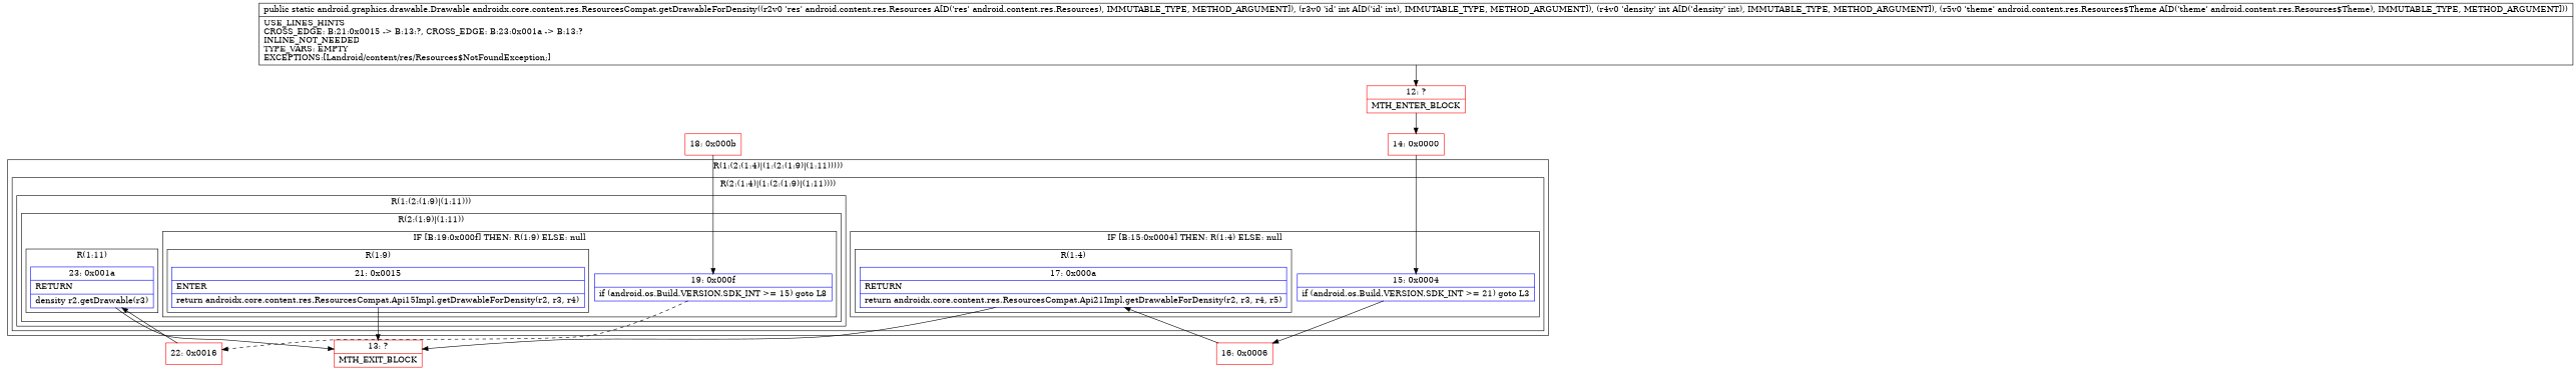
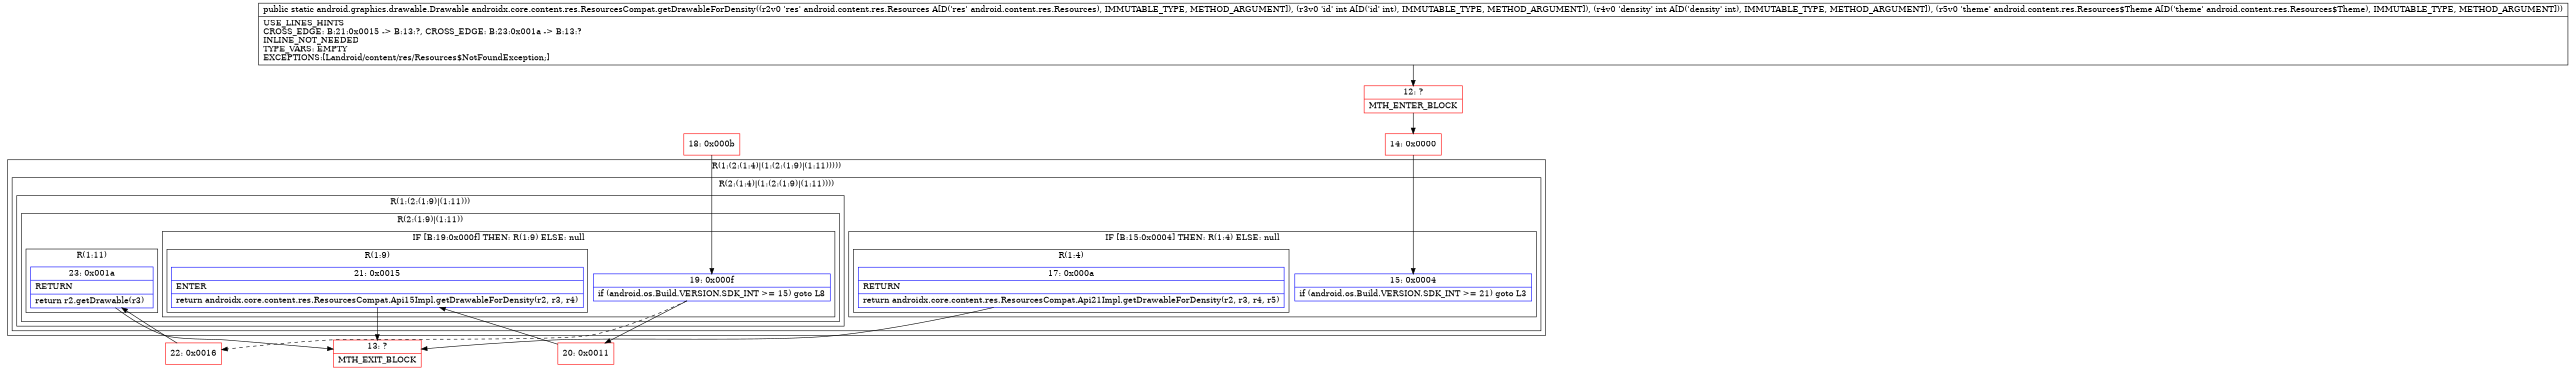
  digraph {
    node [color=red shape=record]
    n1 [color=blue label="{17\:\ 0x000a|RETURN\l|return androidx.core.content.res.ResourcesCompat.Api21Impl.getDrawableForDensity(r2, r3, r4, r5)\l}"]
    n2 [color=blue label="{15\:\ 0x0004|if (android.os.Build.VERSION.SDK_INT \>= 21) goto L3\l}"]
    n3 [color=blue label="{21\:\ 0x0015|ENTER\l|return androidx.core.content.res.ResourcesCompat.Api15Impl.getDrawableForDensity(r2, r3, r4)\l}"]
    n4 [color=blue label="{19\:\ 0x000f|if (android.os.Build.VERSION.SDK_INT \>= 15) goto L8\l}"]
-   n5 [color=blue label="{23\:\ 0x001a|RETURN\l|density r2.getDrawable(r3)\l}"]
+   n5 [color=blue label="{23\:\ 0x001a|RETURN\l|return r2.getDrawable(r3)\l}"]
    n6 [label="{13\:\ ?|MTH_EXIT_BLOCK\l}"]
-   n7 [label="{16\:\ 0x0006}"]
+   n8 [label="{20\:\ 0x0011}"]
    n9 [label="{22\:\ 0x0016}"]
    n10 [label="{18\:\ 0x000b}"]
    n11 [label="{12\:\ ?|MTH_ENTER_BLOCK\l}"]
    n12 [label="{14\:\ 0x0000}"]
    n13 [label="{public static android.graphics.drawable.Drawable androidx.core.content.res.ResourcesCompat.getDrawableForDensity((r2v0 'res' android.content.res.Resources A[D('res' android.content.res.Resources), IMMUTABLE_TYPE, METHOD_ARGUMENT]), (r3v0 'id' int A[D('id' int), IMMUTABLE_TYPE, METHOD_ARGUMENT]), (r4v0 'density' int A[D('density' int), IMMUTABLE_TYPE, METHOD_ARGUMENT]), (r5v0 'theme' android.content.res.Resources$Theme A[D('theme' android.content.res.Resources$Theme), IMMUTABLE_TYPE, METHOD_ARGUMENT]))  | USE_LINES_HINTS\lCROSS_EDGE: B:21:0x0015 \-\> B:13:?, CROSS_EDGE: B:23:0x001a \-\> B:13:?\lINLINE_NOT_NEEDED\lTYPE_VARS: EMPTY\lEXCEPTIONS:[Landroid\/content\/res\/Resources$NotFoundException;]\l}" color=""]
    subgraph cluster_1 {
      label="R(1:(2:(1:4)|(1:(2:(1:9)|(1:11)))))"
      subgraph cluster_2 {
        label="R(2:(1:4)|(1:(2:(1:9)|(1:11))))"
        subgraph cluster_3 {
          label="IF [B:15:0x0004] THEN: R(1:4) ELSE: null"
          n2
          subgraph cluster_4 {
            label="R(1:4)"
            n1
          }
        }
        subgraph cluster_5 {
          label="R(1:(2:(1:9)|(1:11)))"
          subgraph cluster_6 {
            label="R(2:(1:9)|(1:11))"
            subgraph cluster_7 {
              label="IF [B:19:0x000f] THEN: R(1:9) ELSE: null"
              n4
              subgraph cluster_8 {
                label="R(1:9)"
                n3
              }
            }
            subgraph cluster_9 {
              label="R(1:11)"
              n5
            }
          }
        }
      }
    }
    n1 -> n6
-   n2 -> n7
    n3 -> n6
+   n4 -> n8
    n4 -> n9 [style=dashed]
    n5 -> n6
-   n7 -> n1
+   n8 -> n3
    n9 -> n5
    n10 -> n4
    n11 -> n12
    n12 -> n2
    n13 -> n11
  }
